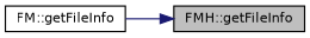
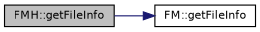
  digraph {
    rankdir=RL
    fontname="DejaVu Sans"
    node [color=black fontname="DejaVu Sans" fontsize=10 shape=record style=filled]
    n1 [fillcolor=grey75 fontcolor=black height=0.2 label="FMH::getFileInfo" width=0.4]
    n2 [fillcolor=white height=0.2 label="FM::getFileInfo" width=0.4]
-   n1 -> n2 [color=midnightblue dir=back fontname="DejaVu Sans" fontsize=10 labelfontname=Helvetica labelfontsize=10 style=solid]
+   n2 -> n1 [color=midnightblue dir=back fontname="DejaVu Sans" fontsize=10 labelfontname=Helvetica labelfontsize=10 style=solid]
  }
